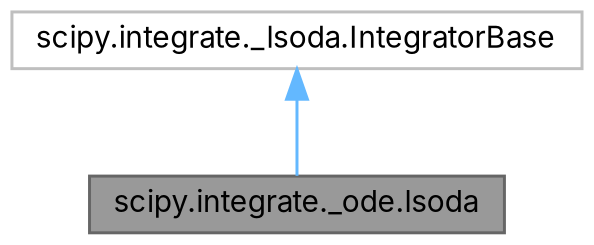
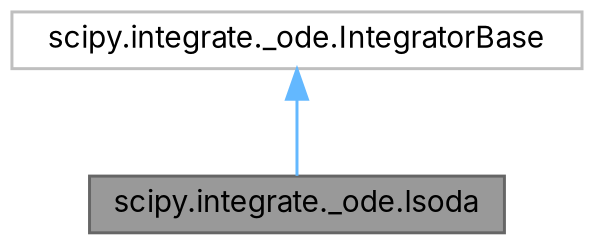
  digraph {
    fontname=Inter
    node [fontname=Inter fontsize=10 shape=box style=filled]
    n1 [color=gray40 fillcolor=grey60 fontcolor=black height=0.2 label="scipy.integrate._ode.lsoda" width=0.4]
-   n2 [color=grey75 fillcolor=white height=0.2 label="scipy.integrate._lsoda.IntegratorBase" width=0.4]
+   n2 [color=grey75 fillcolor=white height=0.2 label="scipy.integrate._ode.IntegratorBase" width=0.4]
    n2 -> n1 [color=steelblue1 dir=back fontname=Inter fontsize=10 labelfontname=Helvetica labelfontsize=10 style=solid]
  }
